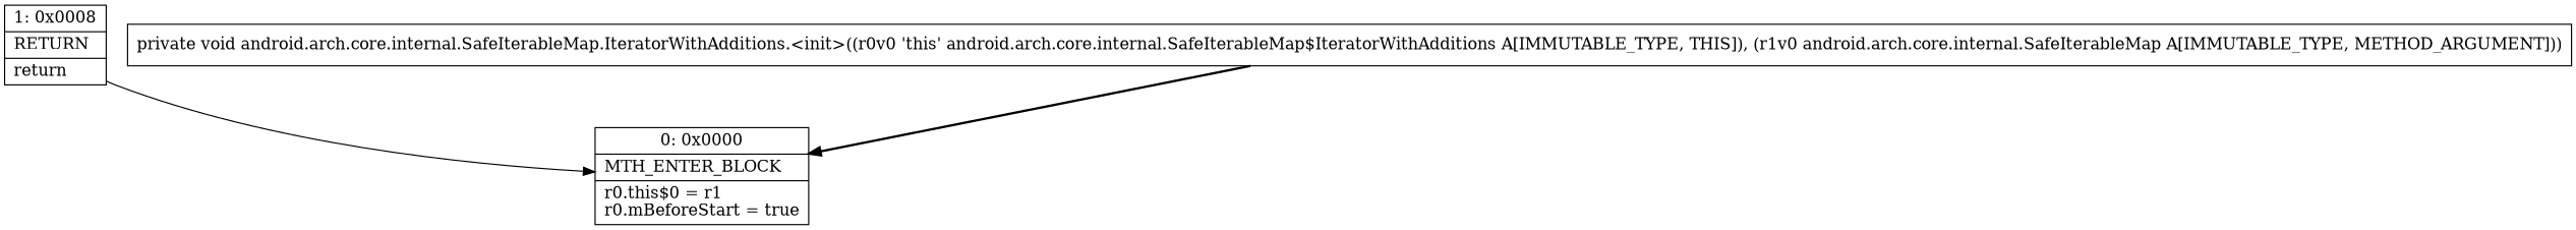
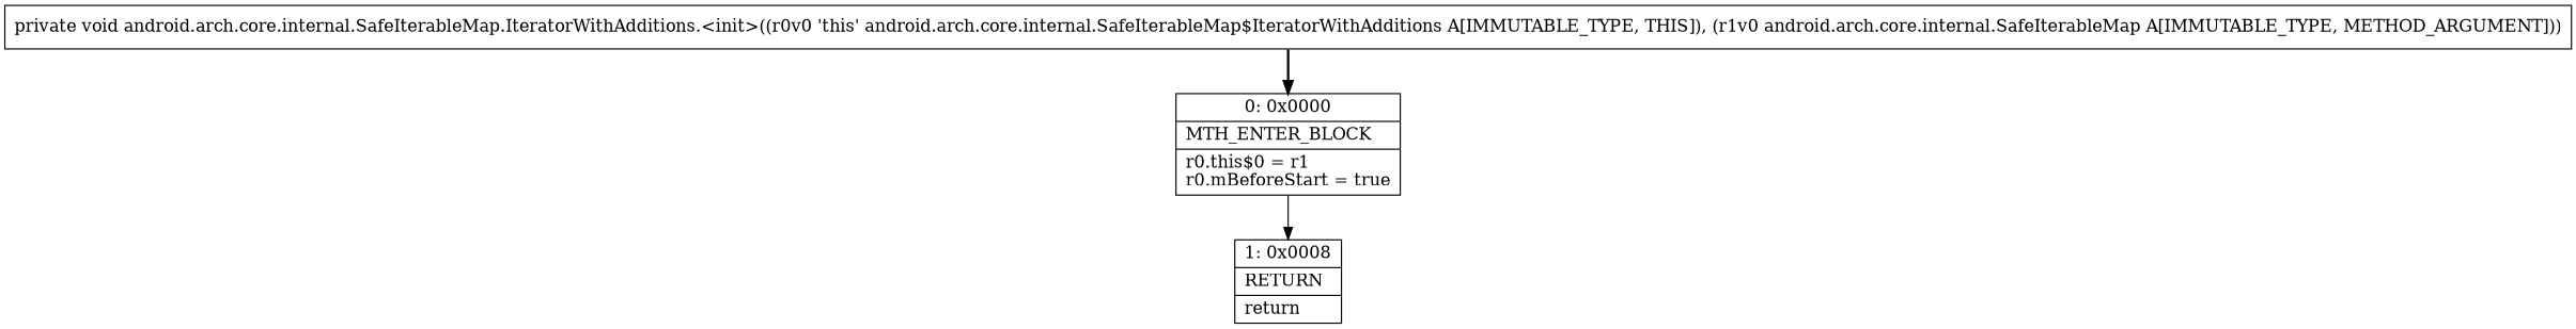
  digraph {
    node [shape=record]
    n1 [label="{0\:\ 0x0000|MTH_ENTER_BLOCK\l|r0.this$0 = r1\lr0.mBeforeStart = true\l}"]
    n2 [label="{1\:\ 0x0008|RETURN\l|return\l}"]
    n3 [label="{private void android.arch.core.internal.SafeIterableMap.IteratorWithAdditions.\<init\>((r0v0 'this' android.arch.core.internal.SafeIterableMap$IteratorWithAdditions A[IMMUTABLE_TYPE, THIS]), (r1v0 android.arch.core.internal.SafeIterableMap A[IMMUTABLE_TYPE, METHOD_ARGUMENT])) }"]
-   n2 -> n1 [style=solid]
+   n1 -> n2 [style=solid]
    n3 -> n1 [style=bold]
  }
